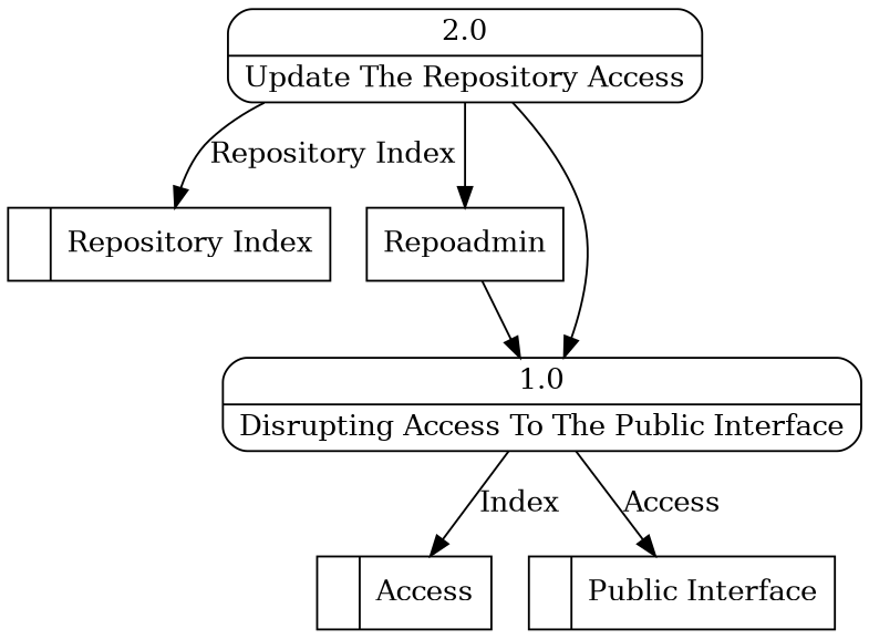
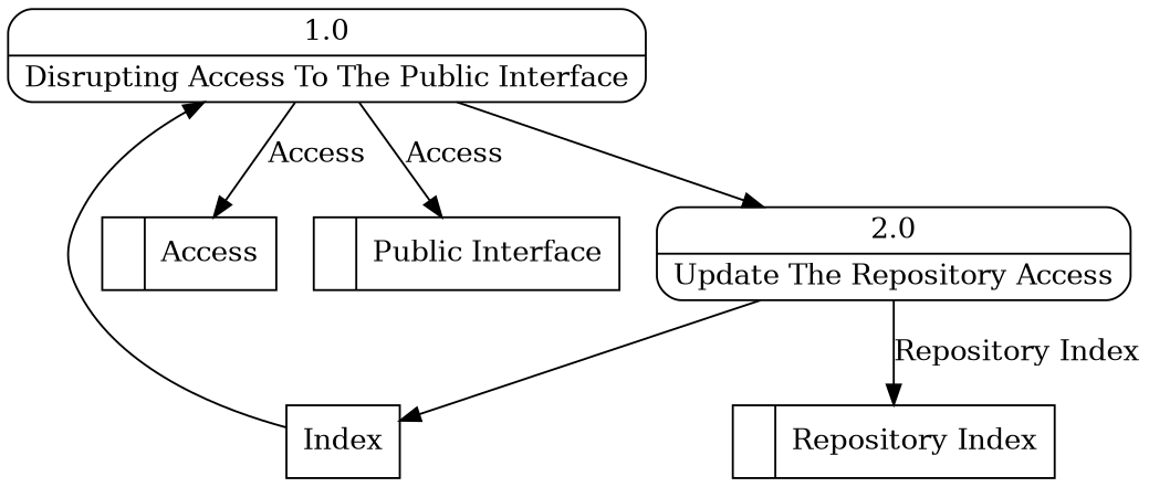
  digraph {
    node [shape=record]
    n1 [label="<f0>  |<f1> Access "]
    n2 [label="<f0>  |<f1> Public Interface "]
    n3 [label="<f0>  |<f1> Repository Index "]
-   n4 [label=Repoadmin shape=box]
+   n4 [label=Index shape=box]
    n5 [label="{<f0> 1.0|<f1> Disrupting Access To The Public Interface }" shape=Mrecord]
    n6 [label="{<f0> 2.0|<f1> Update The Repository Access }" shape=Mrecord]
    n4 -> n5
-   n5 -> n1 [label=Index]
+   n5 -> n1 [label=Access]
    n5 -> n2 [label=Access]
-   n6 -> n5
+   n5 -> n6
    n6 -> n3 [label="Repository Index"]
    n6 -> n4
  }
